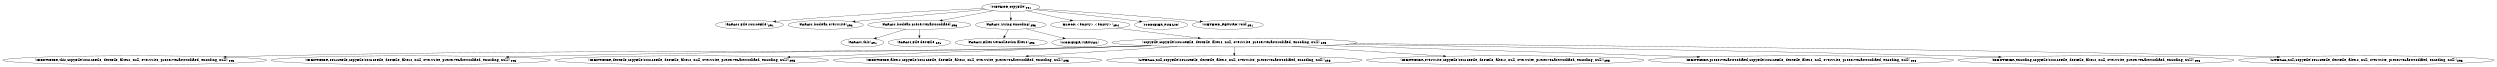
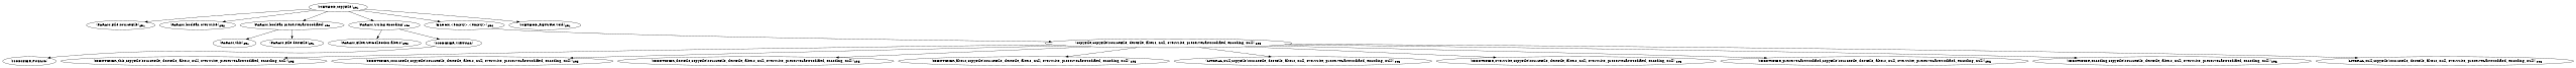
  digraph {
    n1 [label=<(METHOD,copyFile)<SUB>291</SUB>>]
    n2 [label=<(PARAM,File sourceFile)<SUB>291</SUB>>]
    n3 [label=<(PARAM,boolean overwrite)<SUB>292</SUB>>]
    n4 [label=<(PARAM,boolean preserveLastModified)<SUB>293</SUB>>]
    n5 [label=<(PARAM,String encoding)<SUB>293</SUB>>]
    n6 [label=<(BLOCK,&lt;empty&gt;,&lt;empty&gt;)<SUB>294</SUB>>]
    n7 [label=<(MODIFIER,PUBLIC)>]
    n8 [label=<(METHOD_RETURN,void)<SUB>291</SUB>>]
    n9 [label=<(PARAM,this)<SUB>291</SUB>>]
    n10 [label=<(PARAM,File destFile)<SUB>291</SUB>>]
    n11 [label=<(PARAM,FilterSetCollection filters)<SUB>292</SUB>>]
    n12 [label=<(MODIFIER,VIRTUAL)>]
    n13 [label=<(copyFile,copyFile(sourceFile, destFile, filters, null, overwrite, preserveLastModified, encoding, null))<SUB>295</SUB>>]
    n14 [label=<(IDENTIFIER,this,copyFile(sourceFile, destFile, filters, null, overwrite, preserveLastModified, encoding, null))<SUB>295</SUB>>]
    n15 [label=<(IDENTIFIER,sourceFile,copyFile(sourceFile, destFile, filters, null, overwrite, preserveLastModified, encoding, null))<SUB>295</SUB>>]
    n16 [label=<(IDENTIFIER,destFile,copyFile(sourceFile, destFile, filters, null, overwrite, preserveLastModified, encoding, null))<SUB>295</SUB>>]
    n17 [label=<(IDENTIFIER,filters,copyFile(sourceFile, destFile, filters, null, overwrite, preserveLastModified, encoding, null))<SUB>295</SUB>>]
    n18 [label=<(LITERAL,null,copyFile(sourceFile, destFile, filters, null, overwrite, preserveLastModified, encoding, null))<SUB>295</SUB>>]
    n19 [label=<(IDENTIFIER,overwrite,copyFile(sourceFile, destFile, filters, null, overwrite, preserveLastModified, encoding, null))<SUB>295</SUB>>]
    n20 [label=<(IDENTIFIER,preserveLastModified,copyFile(sourceFile, destFile, filters, null, overwrite, preserveLastModified, encoding, null))<SUB>296</SUB>>]
    n21 [label=<(IDENTIFIER,encoding,copyFile(sourceFile, destFile, filters, null, overwrite, preserveLastModified, encoding, null))<SUB>296</SUB>>]
    n22 [label=<(LITERAL,null,copyFile(sourceFile, destFile, filters, null, overwrite, preserveLastModified, encoding, null))<SUB>296</SUB>>]
    n1 -> n2
    n1 -> n3
    n1 -> n4
    n1 -> n5
    n1 -> n6
-   n1 -> n7
+   n12 -> n7
    n1 -> n8
    n4 -> n9
    n4 -> n10
    n5 -> n11
    n5 -> n12
    n6 -> n13
    n13 -> n14
    n13 -> n15
    n13 -> n16
    n13 -> n17
    n13 -> n18
    n13 -> n19
    n13 -> n20
    n13 -> n21
    n13 -> n22
  }
